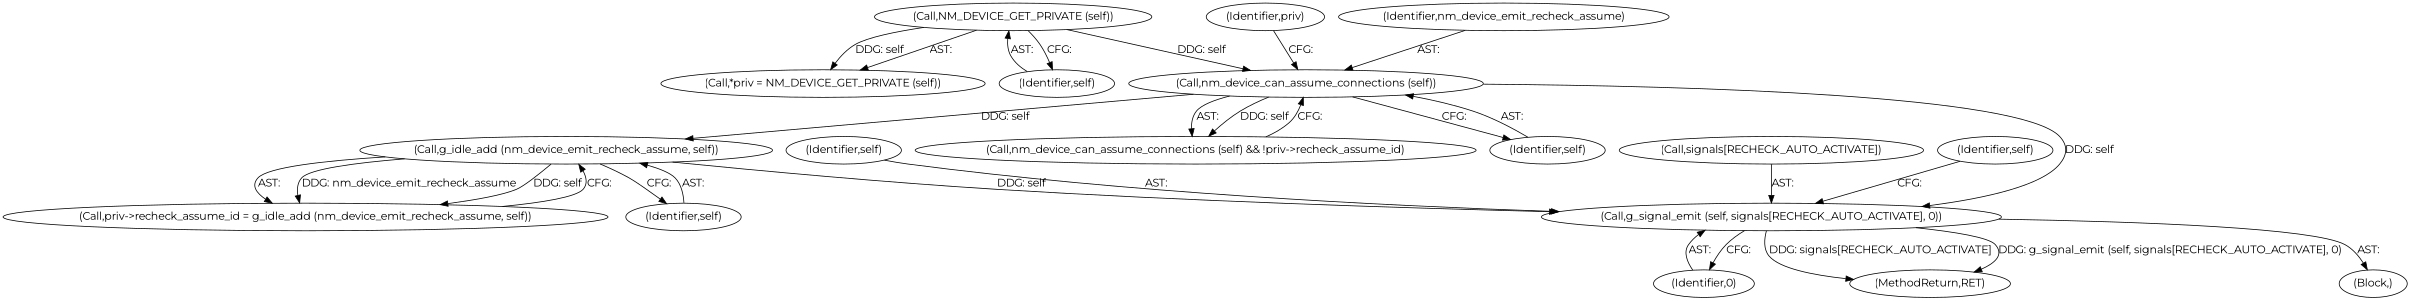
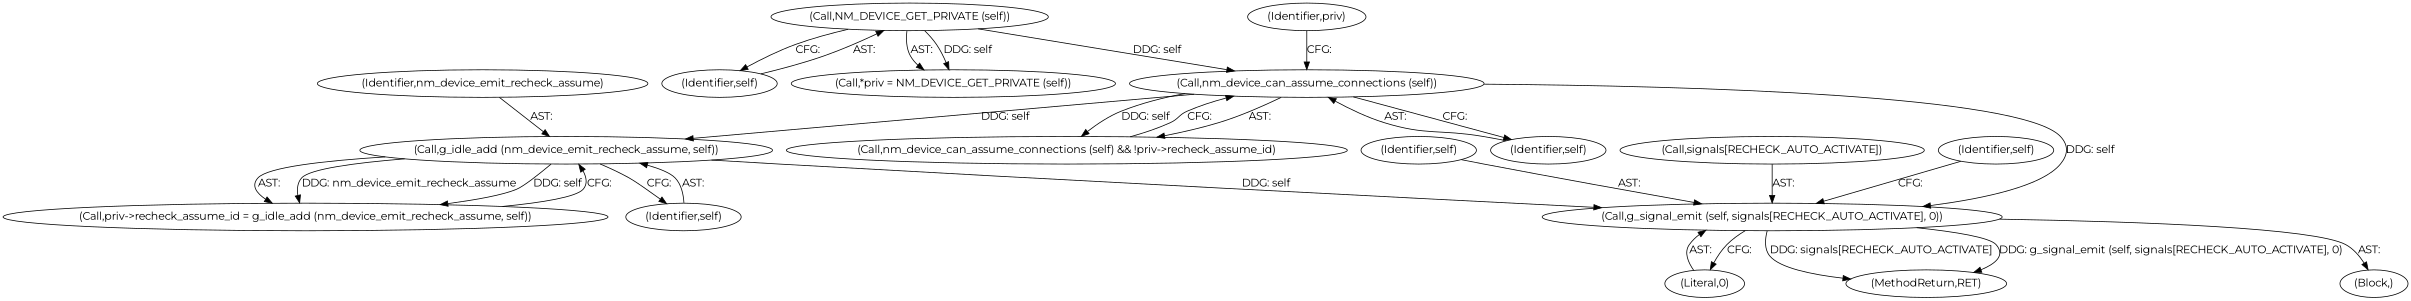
  digraph {
    fontname=Montserrat
    node [fontname=Montserrat]
    edge [fontname=Montserrat]
    n1 [label="(Call,g_signal_emit (self, signals[RECHECK_AUTO_ACTIVATE], 0))"]
-   n2 [label="(Identifier,0)"]
+   n2 [label="(Literal,0)"]
    n3 [label="(MethodReturn,RET)"]
    n4 [label="(Block,)"]
    n5 [label="(Call,nm_device_can_assume_connections (self))"]
    n6 [label="(Call,g_idle_add (nm_device_emit_recheck_assume, self))"]
    n7 [label="(Call,nm_device_can_assume_connections (self) && !priv->recheck_assume_id)"]
    n8 [label="(Identifier,self)"]
    n9 [label="(Identifier,self)"]
    n10 [label="(Call,priv->recheck_assume_id = g_idle_add (nm_device_emit_recheck_assume, self))"]
    n11 [label="(Call,NM_DEVICE_GET_PRIVATE (self))"]
    n12 [label="(Identifier,self)"]
    n13 [label="(Call,*priv = NM_DEVICE_GET_PRIVATE (self))"]
    n14 [label="(Identifier,priv)"]
    n15 [label="(Identifier,self)"]
    n16 [label="(Call,signals[RECHECK_AUTO_ACTIVATE])"]
    n17 [label="(Identifier,self)"]
    n18 [label="(Identifier,nm_device_emit_recheck_assume)"]
    n1 -> n2 [label="CFG: "]
    n1 -> n3 [label="DDG: g_signal_emit (self, signals[RECHECK_AUTO_ACTIVATE], 0)"]
    n1 -> n3 [label="DDG: signals[RECHECK_AUTO_ACTIVATE]"]
    n1 -> n4 [label="AST: "]
    n2 -> n1 [label="AST: "]
    n5 -> n1 [label="DDG: self"]
    n5 -> n6 [label="DDG: self"]
    n5 -> n7 [label="AST: "]
    n5 -> n7 [label="DDG: self"]
    n5 -> n8 [label="CFG: "]
    n6 -> n1 [label="DDG: self"]
    n6 -> n9 [label="CFG: "]
    n6 -> n10 [label="AST: "]
    n6 -> n10 [label="DDG: nm_device_emit_recheck_assume"]
    n6 -> n10 [label="DDG: self"]
    n7 -> n5 [label="CFG: "]
    n8 -> n5 [label="AST: "]
    n9 -> n6 [label="AST: "]
    n10 -> n6 [label="CFG: "]
    n11 -> n5 [label="DDG: self"]
    n11 -> n12 [label="CFG: "]
    n11 -> n13 [label="AST: "]
    n11 -> n13 [label="DDG: self"]
    n12 -> n11 [label="AST: "]
    n14 -> n5 [label="CFG: "]
    n15 -> n1 [label="AST: "]
    n16 -> n1 [label="AST: "]
    n17 -> n1 [label="CFG: "]
-   n18 -> n5 [label="AST: "]
+   n18 -> n6 [label="AST: "]
  }
